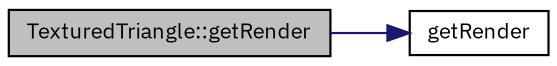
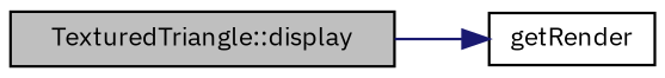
  digraph {
    rankdir=LR
    fontname="IBM Plex Sans"
    node [color=black fontname="IBM Plex Sans" fontsize=10 shape=record style=filled]
-   n1 [fillcolor=grey75 fontcolor=black height=0.2 label="TexturedTriangle::getRender" width=0.4]
+   n1 [fillcolor=grey75 fontcolor=black height=0.2 label="TexturedTriangle::display" width=0.4]
    n2 [fillcolor=white height=0.2 label=getRender width=0.4]
    n1 -> n2 [color=midnightblue fontname="IBM Plex Sans" fontsize=10 labelfontname=Helvetica labelfontsize=10 style=solid]
  }
